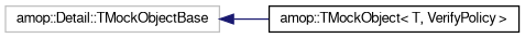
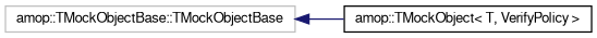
  digraph {
    rankdir=LR
    node [fontname=FreeSans fontsize=10 shape=record]
-   n1 [color=grey75 height=0.2 label="amop::Detail::TMockObjectBase" width=0.4]
+   n1 [color=grey75 height=0.2 label="amop::TMockObjectBase::TMockObjectBase" width=0.4]
    n2 [color=black height=0.2 label="amop::TMockObject\< T, VerifyPolicy \>" width=0.4]
    n1 -> n2 [color=midnightblue dir=back fontname=FreeSans fontsize=10 labelfontname=FreeSans labelfontsize=10 style=solid]
  }
